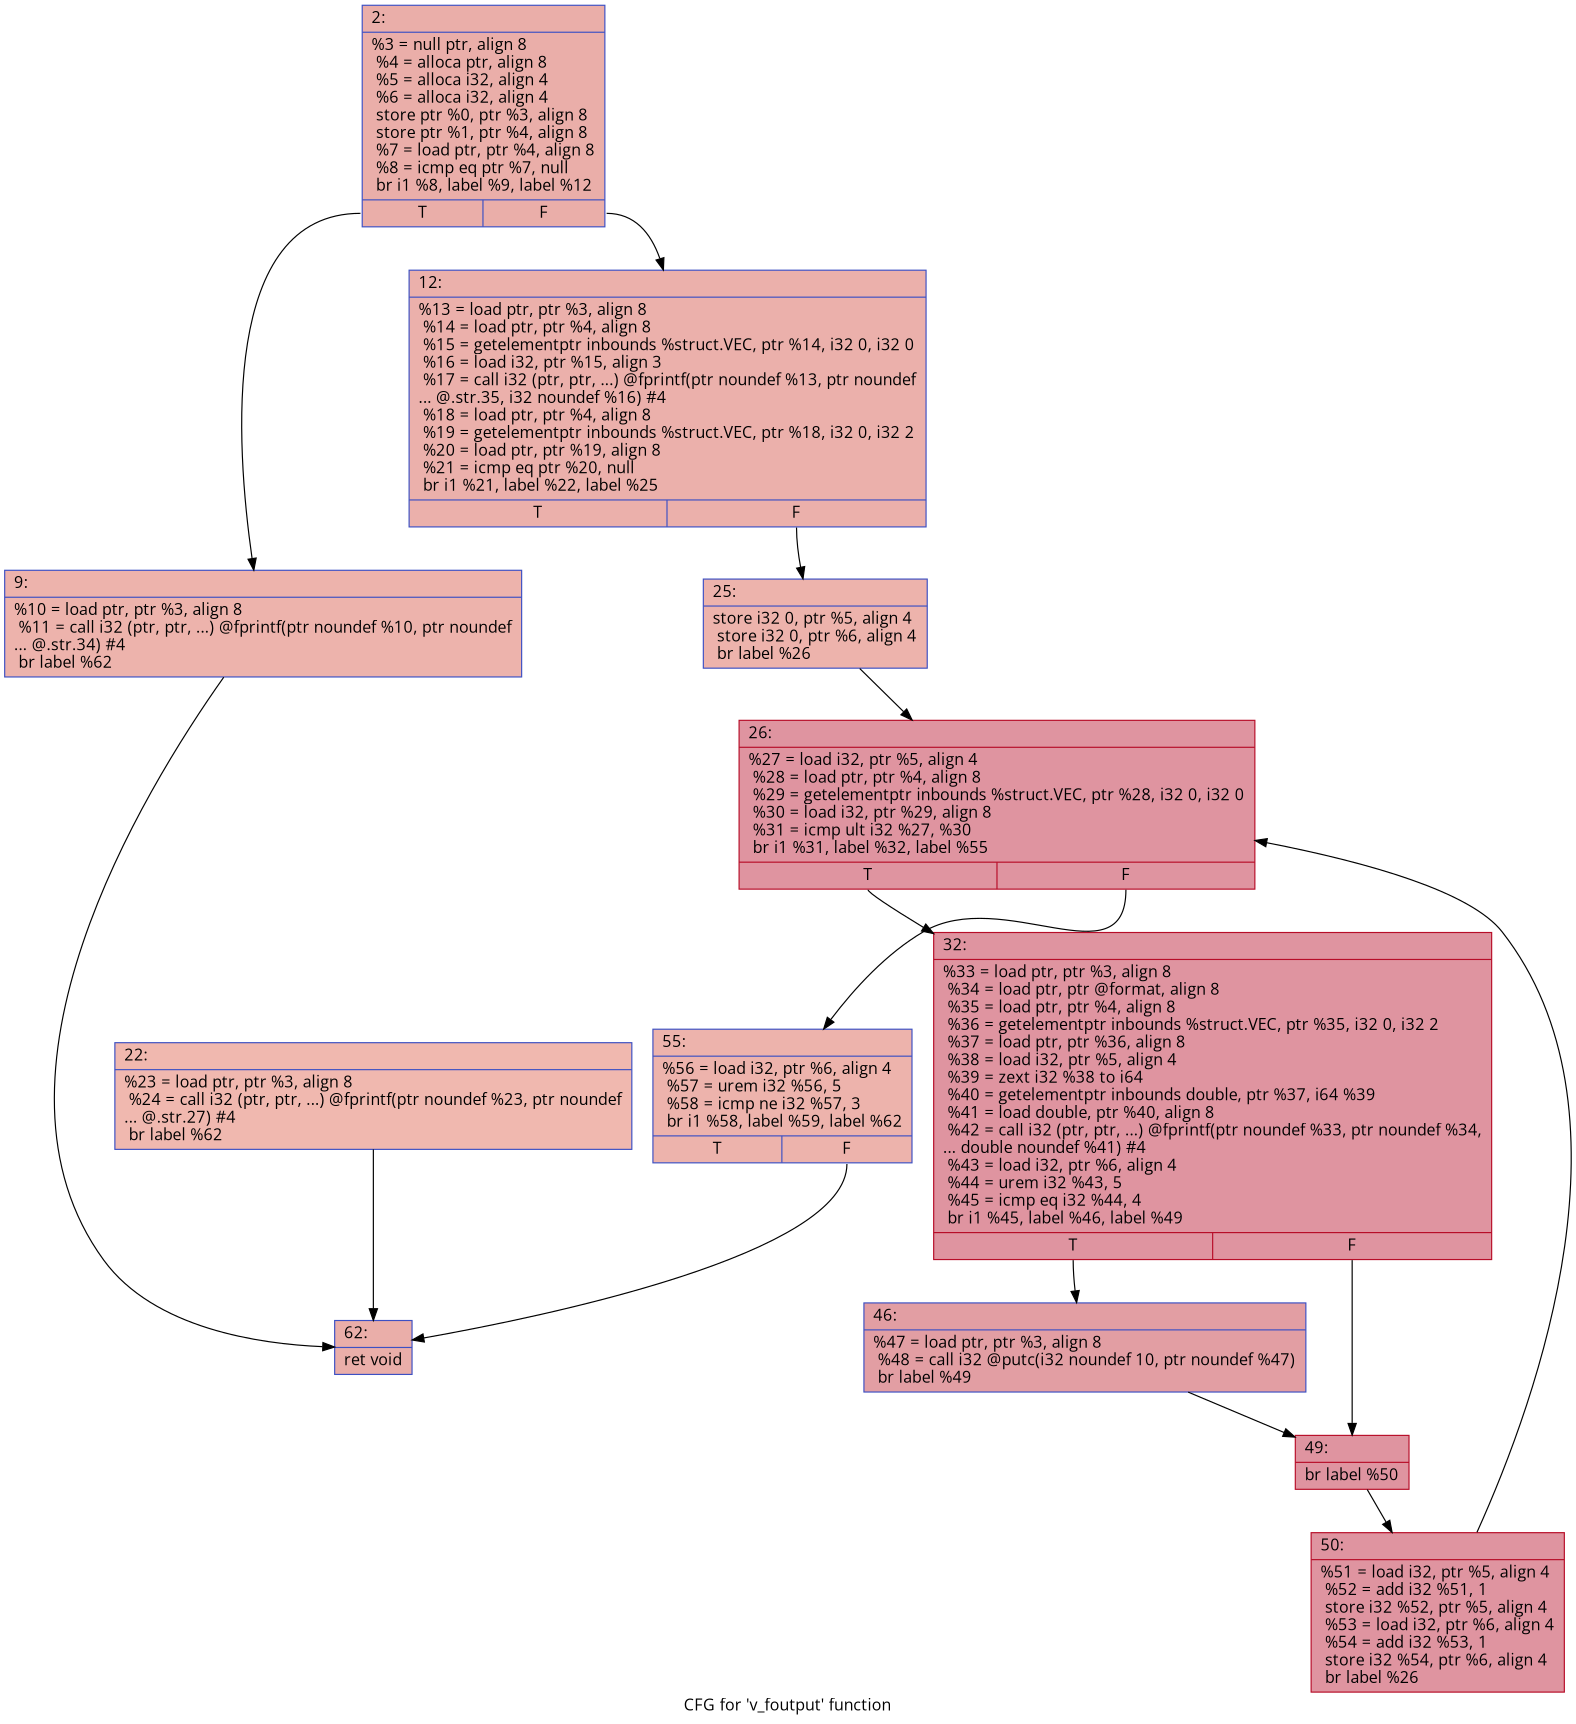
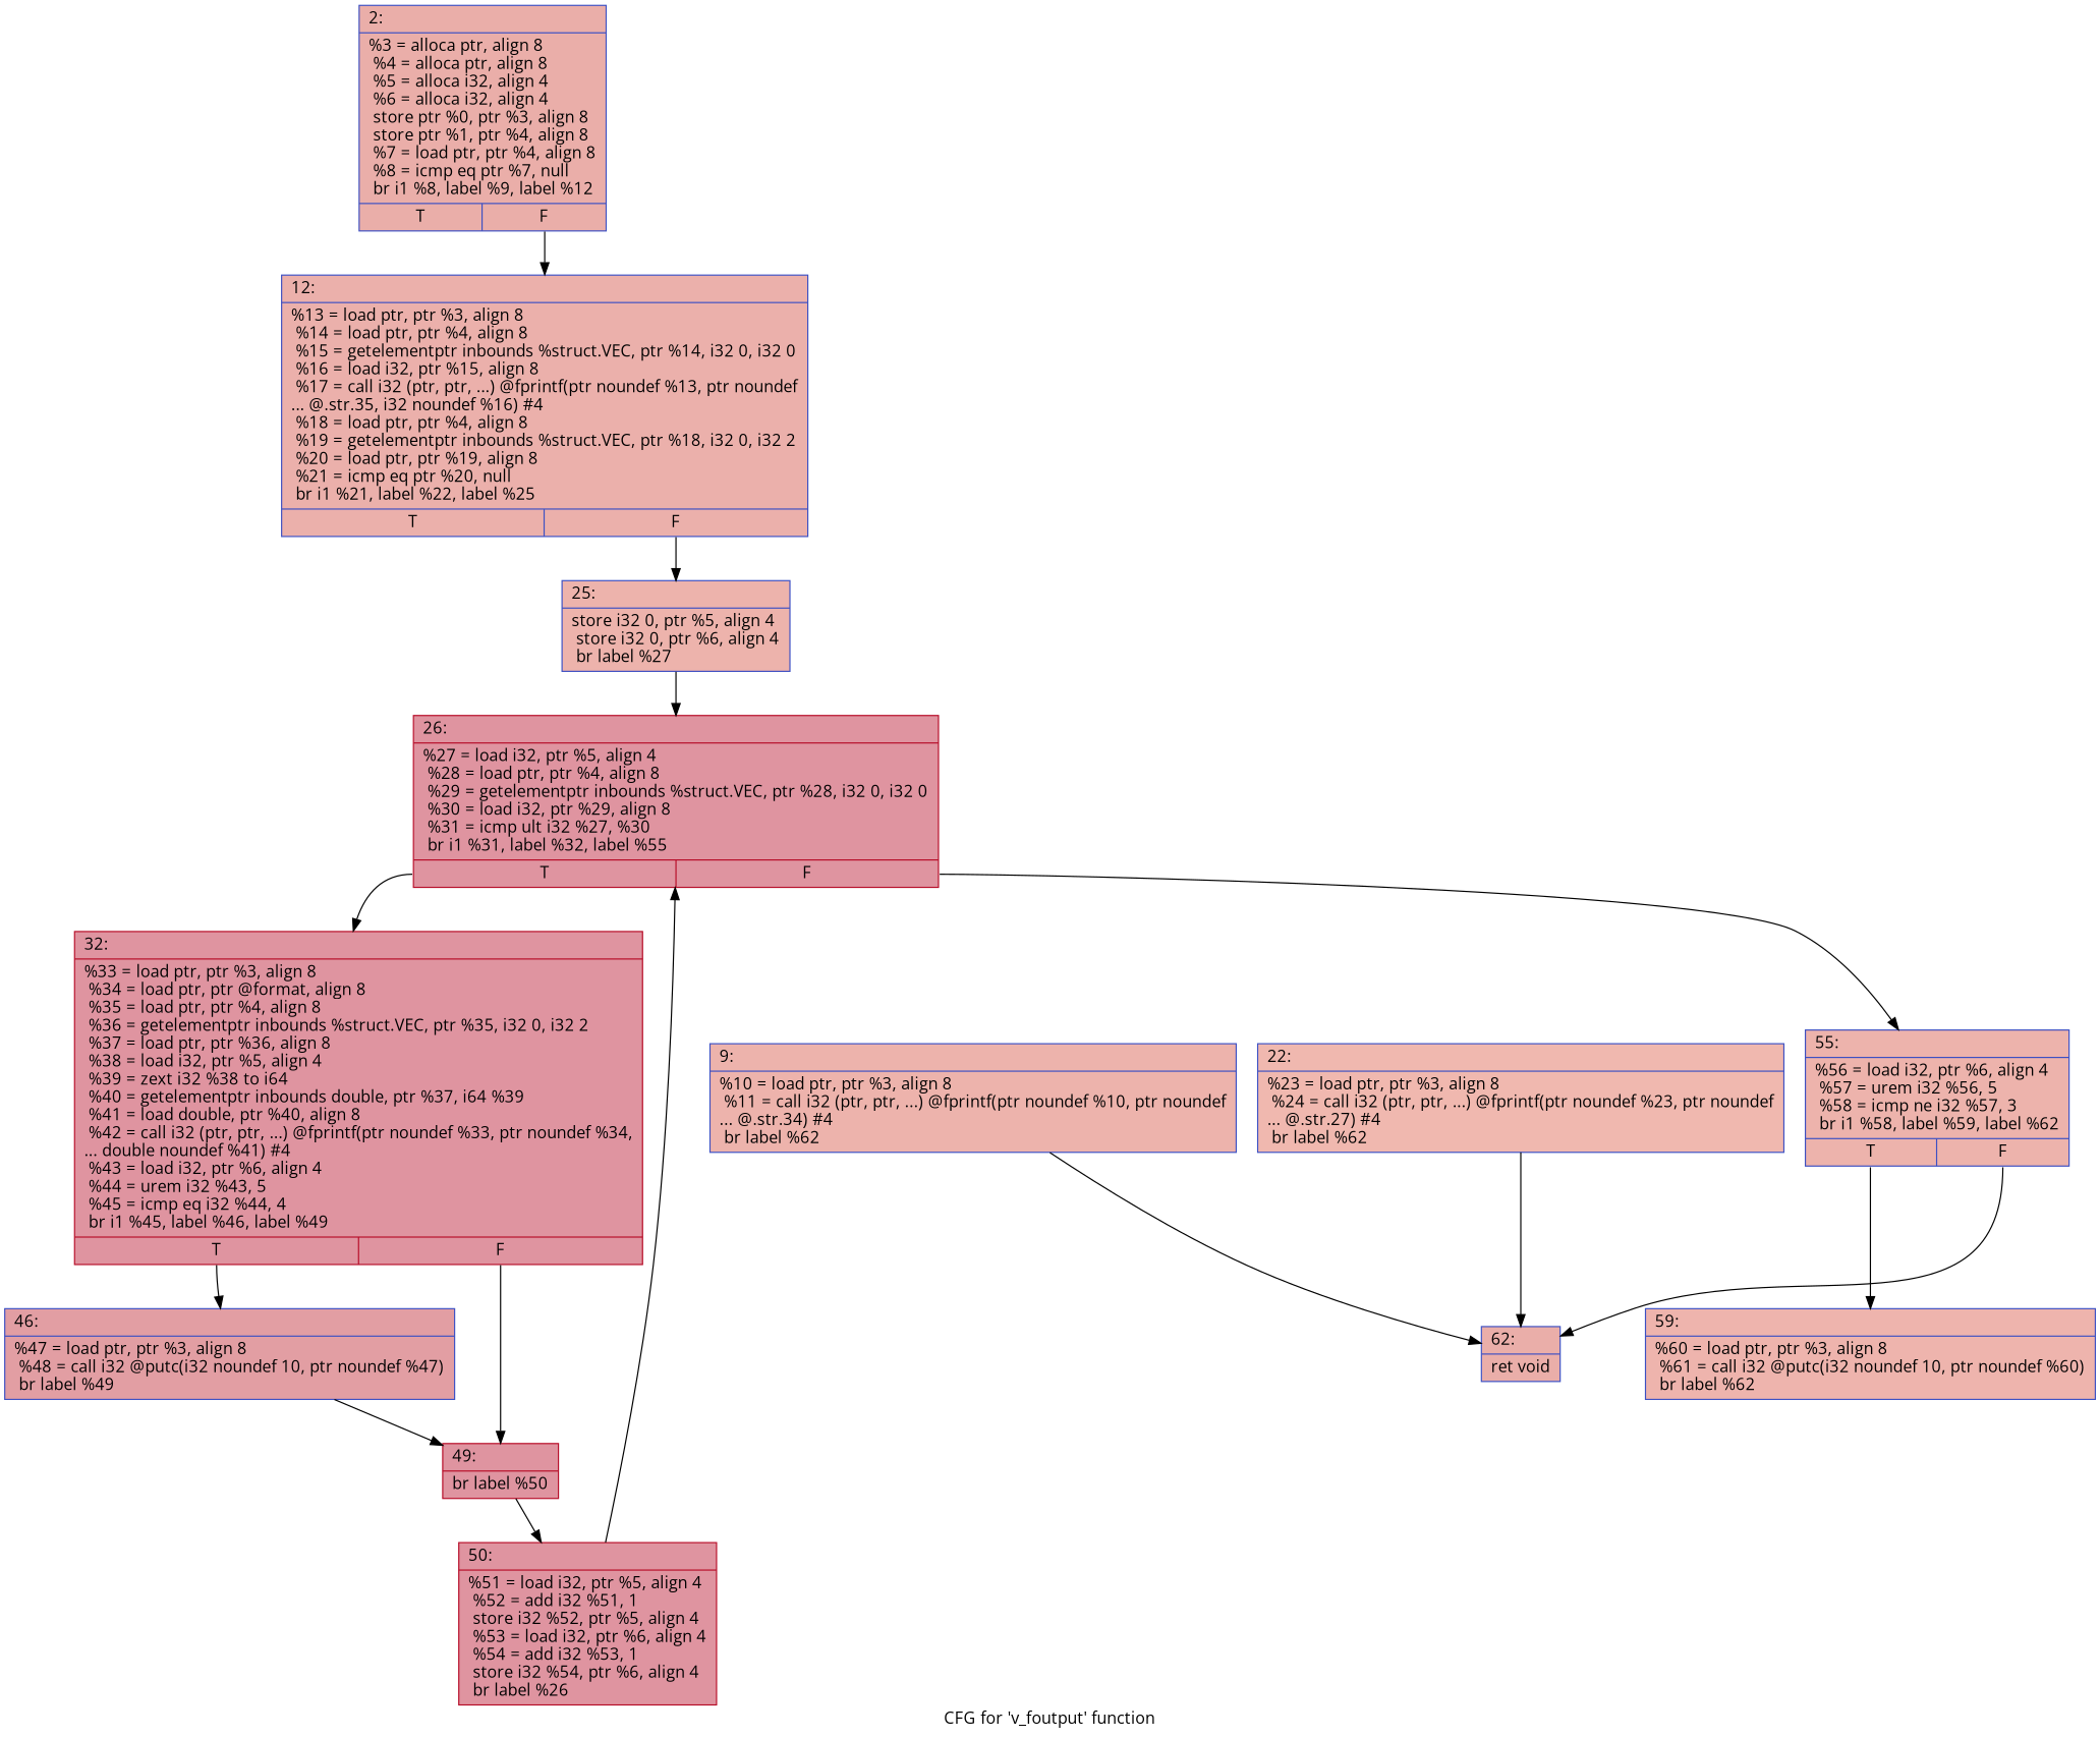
  digraph {
    fontname="Open Sans"
    label="CFG for 'v_foutput' function"
    node [color="#3d50c3ff" fillcolor="#b70d2870" fontname="Open Sans" shape=record style=filled]
    edge [fontname="Open Sans"]
-   n1 [fillcolor="#d0473d70" label="{2:\l|  %3 = null ptr, align 8\l  %4 = alloca ptr, align 8\l  %5 = alloca i32, align 4\l  %6 = alloca i32, align 4\l  store ptr %0, ptr %3, align 8\l  store ptr %1, ptr %4, align 8\l  %7 = load ptr, ptr %4, align 8\l  %8 = icmp eq ptr %7, null\l  br i1 %8, label %9, label %12\l|{<s0>T|<s1>F}}"]
+   n1 [fillcolor="#d0473d70" label="{2:\l|  %3 = alloca ptr, align 8\l  %4 = alloca ptr, align 8\l  %5 = alloca i32, align 4\l  %6 = alloca i32, align 4\l  store ptr %0, ptr %3, align 8\l  store ptr %1, ptr %4, align 8\l  %7 = load ptr, ptr %4, align 8\l  %8 = icmp eq ptr %7, null\l  br i1 %8, label %9, label %12\l|{<s0>T|<s1>F}}"]
    n2 [fillcolor="#d6524470" label="{9:\l|  %10 = load ptr, ptr %3, align 8\l  %11 = call i32 (ptr, ptr, ...) @fprintf(ptr noundef %10, ptr noundef\l... @.str.34) #4\l  br label %62\l}"]
-   n3 [fillcolor="#d24b4070" label="{12:\l|  %13 = load ptr, ptr %3, align 8\l  %14 = load ptr, ptr %4, align 8\l  %15 = getelementptr inbounds %struct.VEC, ptr %14, i32 0, i32 0\l  %16 = load i32, ptr %15, align 3\l  %17 = call i32 (ptr, ptr, ...) @fprintf(ptr noundef %13, ptr noundef\l... @.str.35, i32 noundef %16) #4\l  %18 = load ptr, ptr %4, align 8\l  %19 = getelementptr inbounds %struct.VEC, ptr %18, i32 0, i32 2\l  %20 = load ptr, ptr %19, align 8\l  %21 = icmp eq ptr %20, null\l  br i1 %21, label %22, label %25\l|{<s0>T|<s1>F}}"]
+   n3 [fillcolor="#d24b4070" label="{12:\l|  %13 = load ptr, ptr %3, align 8\l  %14 = load ptr, ptr %4, align 8\l  %15 = getelementptr inbounds %struct.VEC, ptr %14, i32 0, i32 0\l  %16 = load i32, ptr %15, align 8\l  %17 = call i32 (ptr, ptr, ...) @fprintf(ptr noundef %13, ptr noundef\l... @.str.35, i32 noundef %16) #4\l  %18 = load ptr, ptr %4, align 8\l  %19 = getelementptr inbounds %struct.VEC, ptr %18, i32 0, i32 2\l  %20 = load ptr, ptr %19, align 8\l  %21 = icmp eq ptr %20, null\l  br i1 %21, label %22, label %25\l|{<s0>T|<s1>F}}"]
    n4 [fillcolor="#d0473d70" label="{62:\l|  ret void\l}"]
-   n5 [fillcolor="#d6524470" label="{25:\l|  store i32 0, ptr %5, align 4\l  store i32 0, ptr %6, align 4\l  br label %26\l}"]
+   n5 [fillcolor="#d6524470" label="{25:\l|  store i32 0, ptr %5, align 4\l  store i32 0, ptr %6, align 4\l  br label %27\l}"]
    n6 [fillcolor="#dc5d4a70" label="{22:\l|  %23 = load ptr, ptr %3, align 8\l  %24 = call i32 (ptr, ptr, ...) @fprintf(ptr noundef %23, ptr noundef\l... @.str.27) #4\l  br label %62\l}"]
    n7 [color="#b70d28ff" label="{26:\l|  %27 = load i32, ptr %5, align 4\l  %28 = load ptr, ptr %4, align 8\l  %29 = getelementptr inbounds %struct.VEC, ptr %28, i32 0, i32 0\l  %30 = load i32, ptr %29, align 8\l  %31 = icmp ult i32 %27, %30\l  br i1 %31, label %32, label %55\l|{<s0>T|<s1>F}}"]
    n8 [color="#b70d28ff" label="{32:\l|  %33 = load ptr, ptr %3, align 8\l  %34 = load ptr, ptr @format, align 8\l  %35 = load ptr, ptr %4, align 8\l  %36 = getelementptr inbounds %struct.VEC, ptr %35, i32 0, i32 2\l  %37 = load ptr, ptr %36, align 8\l  %38 = load i32, ptr %5, align 4\l  %39 = zext i32 %38 to i64\l  %40 = getelementptr inbounds double, ptr %37, i64 %39\l  %41 = load double, ptr %40, align 8\l  %42 = call i32 (ptr, ptr, ...) @fprintf(ptr noundef %33, ptr noundef %34,\l... double noundef %41) #4\l  %43 = load i32, ptr %6, align 4\l  %44 = urem i32 %43, 5\l  %45 = icmp eq i32 %44, 4\l  br i1 %45, label %46, label %49\l|{<s0>T|<s1>F}}"]
    n9 [fillcolor="#d6524470" label="{55:\l|  %56 = load i32, ptr %6, align 4\l  %57 = urem i32 %56, 5\l  %58 = icmp ne i32 %57, 3\l  br i1 %58, label %59, label %62\l|{<s0>T|<s1>F}}"]
    n10 [fillcolor="#be242e70" label="{46:\l|  %47 = load ptr, ptr %3, align 8\l  %48 = call i32 @putc(i32 noundef 10, ptr noundef %47)\l  br label %49\l}"]
    n11 [color="#b70d28ff" label="{49:\l|  br label %50\l}"]
+   n12 [fillcolor="#d8564670" label="{59:\l|  %60 = load ptr, ptr %3, align 8\l  %61 = call i32 @putc(i32 noundef 10, ptr noundef %60)\l  br label %62\l}"]
    n13 [color="#b70d28ff" label="{50:\l|  %51 = load i32, ptr %5, align 4\l  %52 = add i32 %51, 1\l  store i32 %52, ptr %5, align 4\l  %53 = load i32, ptr %6, align 4\l  %54 = add i32 %53, 1\l  store i32 %54, ptr %6, align 4\l  br label %26\l}"]
-   n1 -> n2 [tailport=s0]
    n1 -> n3 [tailport=s1]
    n2 -> n4
    n3 -> n5 [tailport=s1]
    n5 -> n7
    n6 -> n4
    n7 -> n8 [tailport=s0]
    n7 -> n9 [tailport=s1]
    n8 -> n10 [tailport=s0]
    n8 -> n11 [tailport=s1]
    n9 -> n4 [tailport=s1]
+   n9 -> n12 [tailport=s0]
    n10 -> n11
    n11 -> n13
    n13 -> n7
  }
